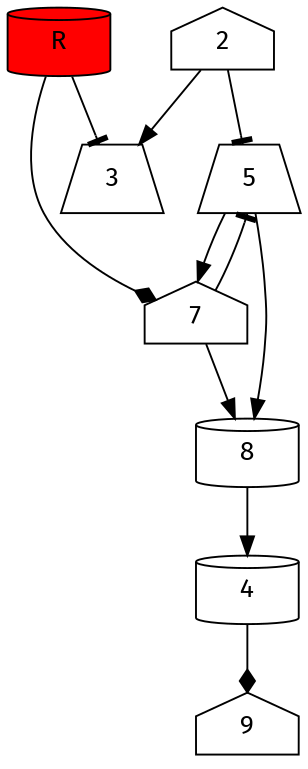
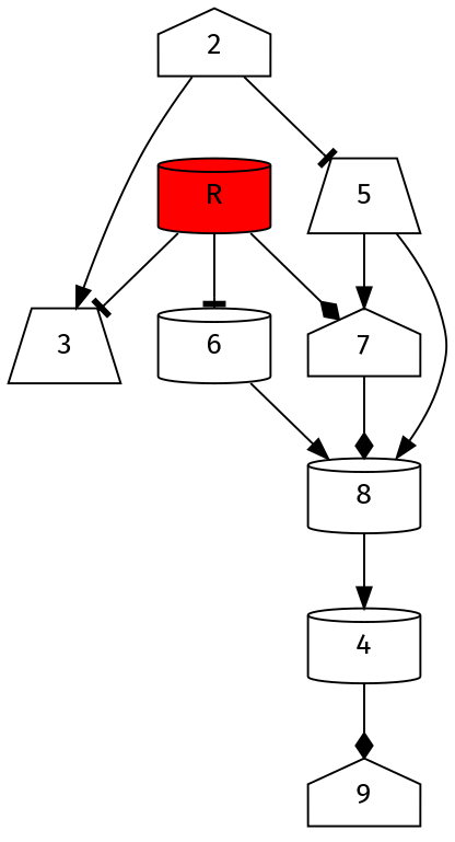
  digraph {
    fontname="Fira Sans"
    node [fontname="Fira Sans" shape=cylinder]
    edge [arrowhead=normal fontname="Fira Sans"]
    4
    9 [shape=house]
    5 [shape=trapezium]
    7 [shape=house]
    8
    3 [shape=trapezium]
    2 [shape=house]
+   6
    R [fillcolor="#ff0000" style=filled]
    4 -> 9 [arrowhead=diamond]
    5 -> 7
    5 -> 8
-   7 -> 5 [arrowhead=tee]
-   7 -> 8
+   7 -> 8 [arrowhead=diamond]
    8 -> 4
    2 -> 5 [arrowhead=tee]
    2 -> 3
+   6 -> 8
    R -> 7 [arrowhead=diamond]
    R -> 3 [arrowhead=tee]
+   R -> 6 [arrowhead=tee]
  }
